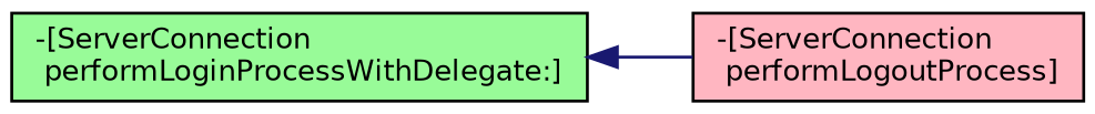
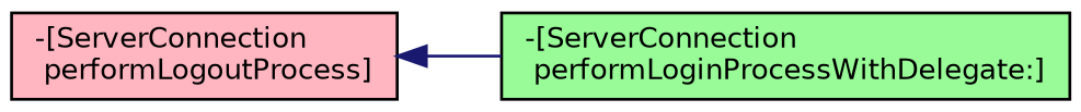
  digraph {
    rankdir=LR
    node [color=black fontname=Helvetica fontsize=10 shape=record style=filled]
    n1 [fillcolor=lightpink fontcolor=black height=0.2 label="-[ServerConnection\l performLogoutProcess]" width=0.4]
    n2 [fillcolor=palegreen height=0.2 label="-[ServerConnection\l performLoginProcessWithDelegate:]" width=0.4]
-   n2 -> n1 [color=midnightblue dir=back fontname=Helvetica fontsize=10 labelfontname=Helvetica labelfontsize=10 style=solid]
+   n1 -> n2 [color=midnightblue dir=back fontname=Helvetica fontsize=10 labelfontname=Helvetica labelfontsize=10 style=solid]
  }
